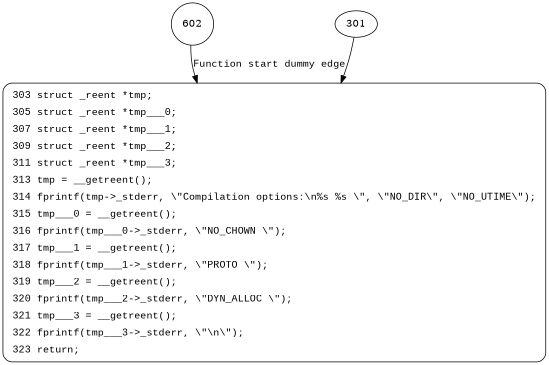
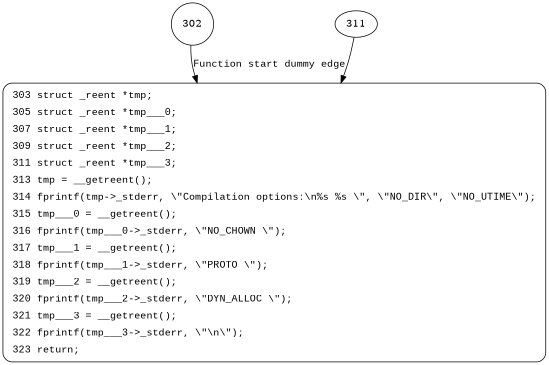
  digraph {
-   302 [shape=circle label=602]
+   302 [shape=circle]
    n2 [fillcolor=white fontname="Courier New" label=<<table border="0" cellborder="0" cellpadding="3" bgcolor="white"><tr><td align="right">303</td><td align="left">struct _reent *tmp;</td></tr><tr><td align="right">305</td><td align="left">struct _reent *tmp___0;</td></tr><tr><td align="right">307</td><td align="left">struct _reent *tmp___1;</td></tr><tr><td align="right">309</td><td align="left">struct _reent *tmp___2;</td></tr><tr><td align="right">311</td><td align="left">struct _reent *tmp___3;</td></tr><tr><td align="right">313</td><td align="left">tmp = __getreent();</td></tr><tr><td align="right">314</td><td align="left">fprintf(tmp-&gt;_stderr, \"Compilation options:\n%s %s \", \"NO_DIR\", \"NO_UTIME\");</td></tr><tr><td align="right">315</td><td align="left">tmp___0 = __getreent();</td></tr><tr><td align="right">316</td><td align="left">fprintf(tmp___0-&gt;_stderr, \"NO_CHOWN \");</td></tr><tr><td align="right">317</td><td align="left">tmp___1 = __getreent();</td></tr><tr><td align="right">318</td><td align="left">fprintf(tmp___1-&gt;_stderr, \"PROTO \");</td></tr><tr><td align="right">319</td><td align="left">tmp___2 = __getreent();</td></tr><tr><td align="right">320</td><td align="left">fprintf(tmp___2-&gt;_stderr, \"DYN_ALLOC \");</td></tr><tr><td align="right">321</td><td align="left">tmp___3 = __getreent();</td></tr><tr><td align="right">322</td><td align="left">fprintf(tmp___3-&gt;_stderr, \"\n\");</td></tr><tr><td align="right">323</td><td align="left">return;</td></tr></table>> penwidth=1 shape=Mrecord style="filled,bold"]
-   301
+   301 [label=311]
    302 -> n2 [fontname="Courier New" label="Function start dummy edge"]
    301 -> n2
  }
